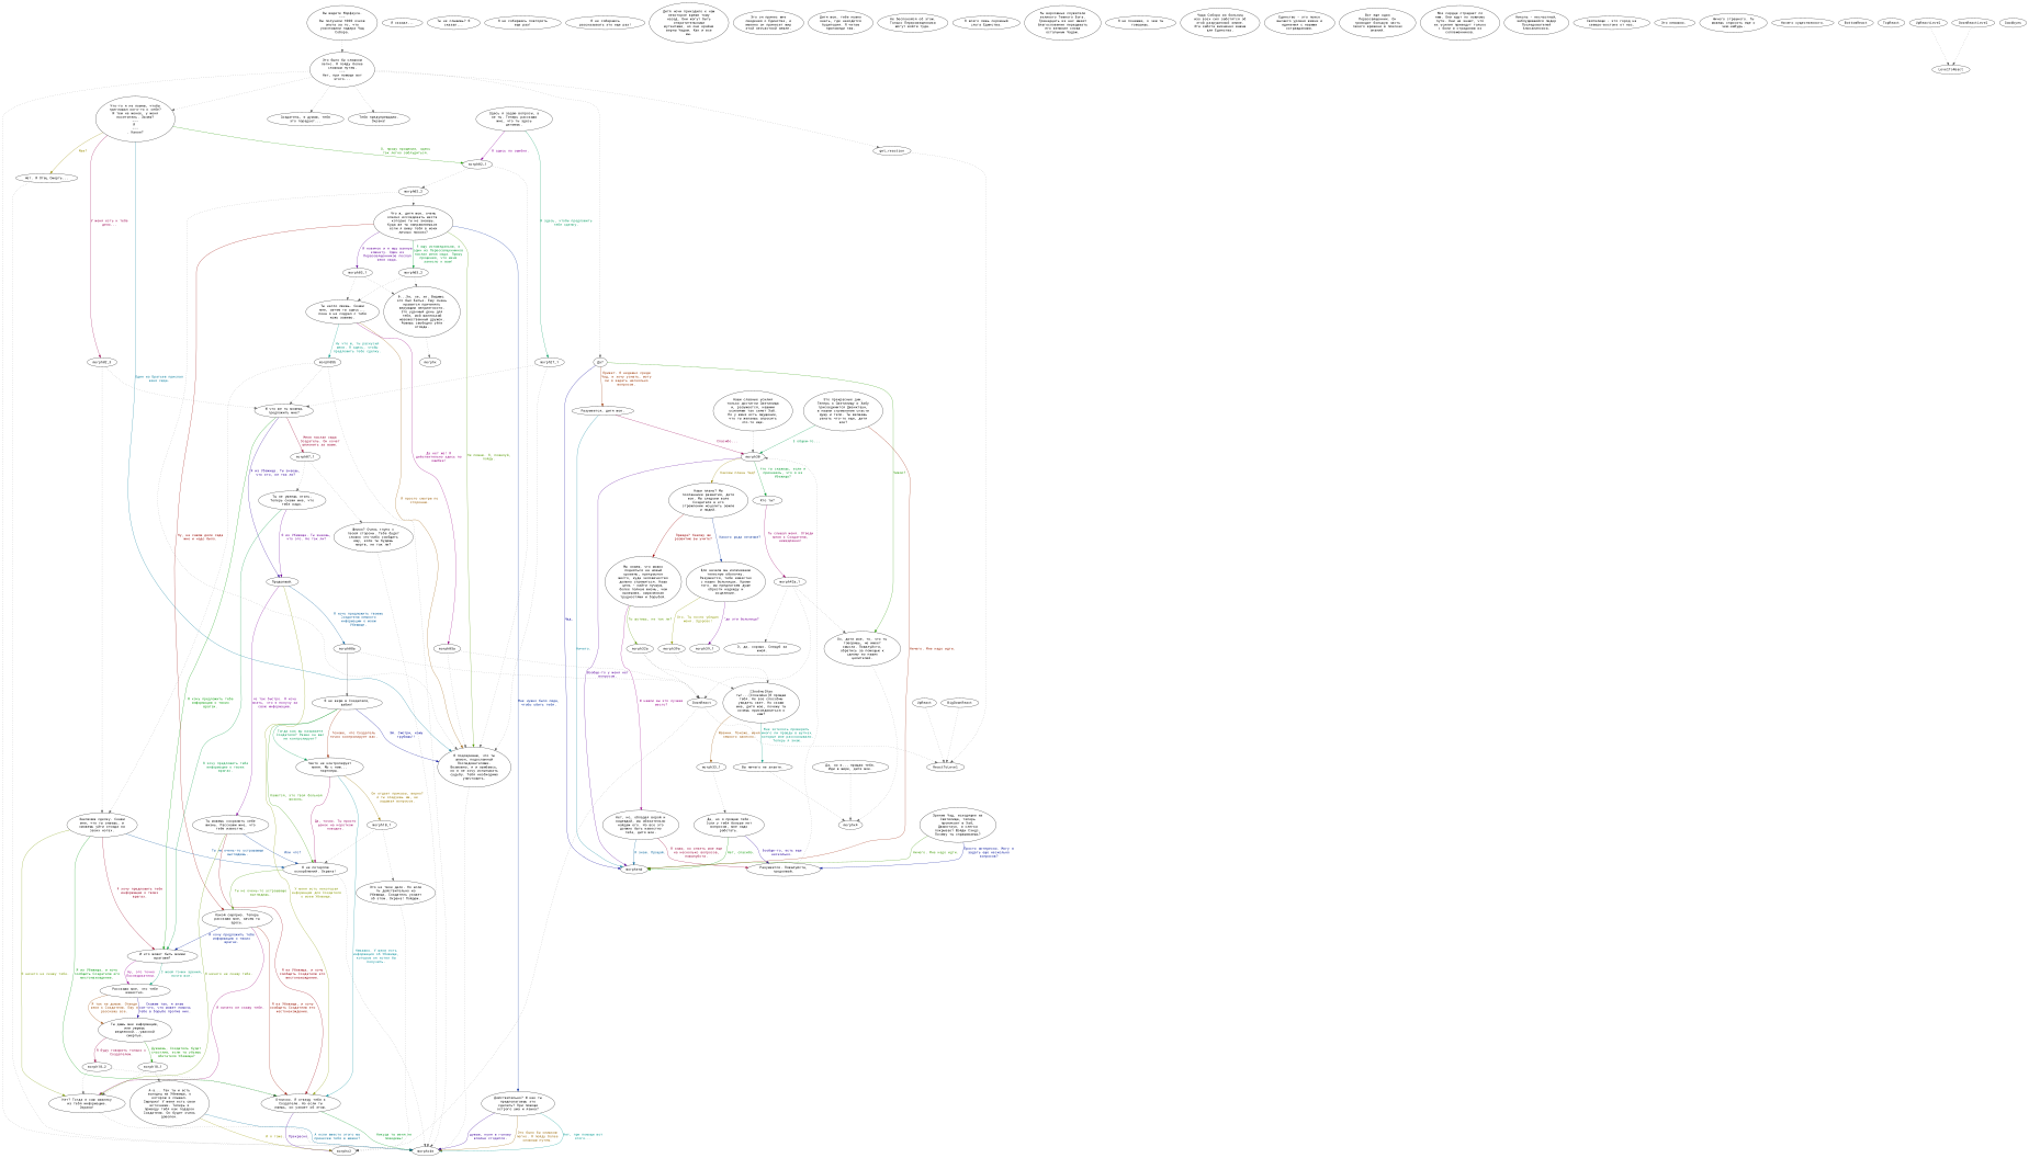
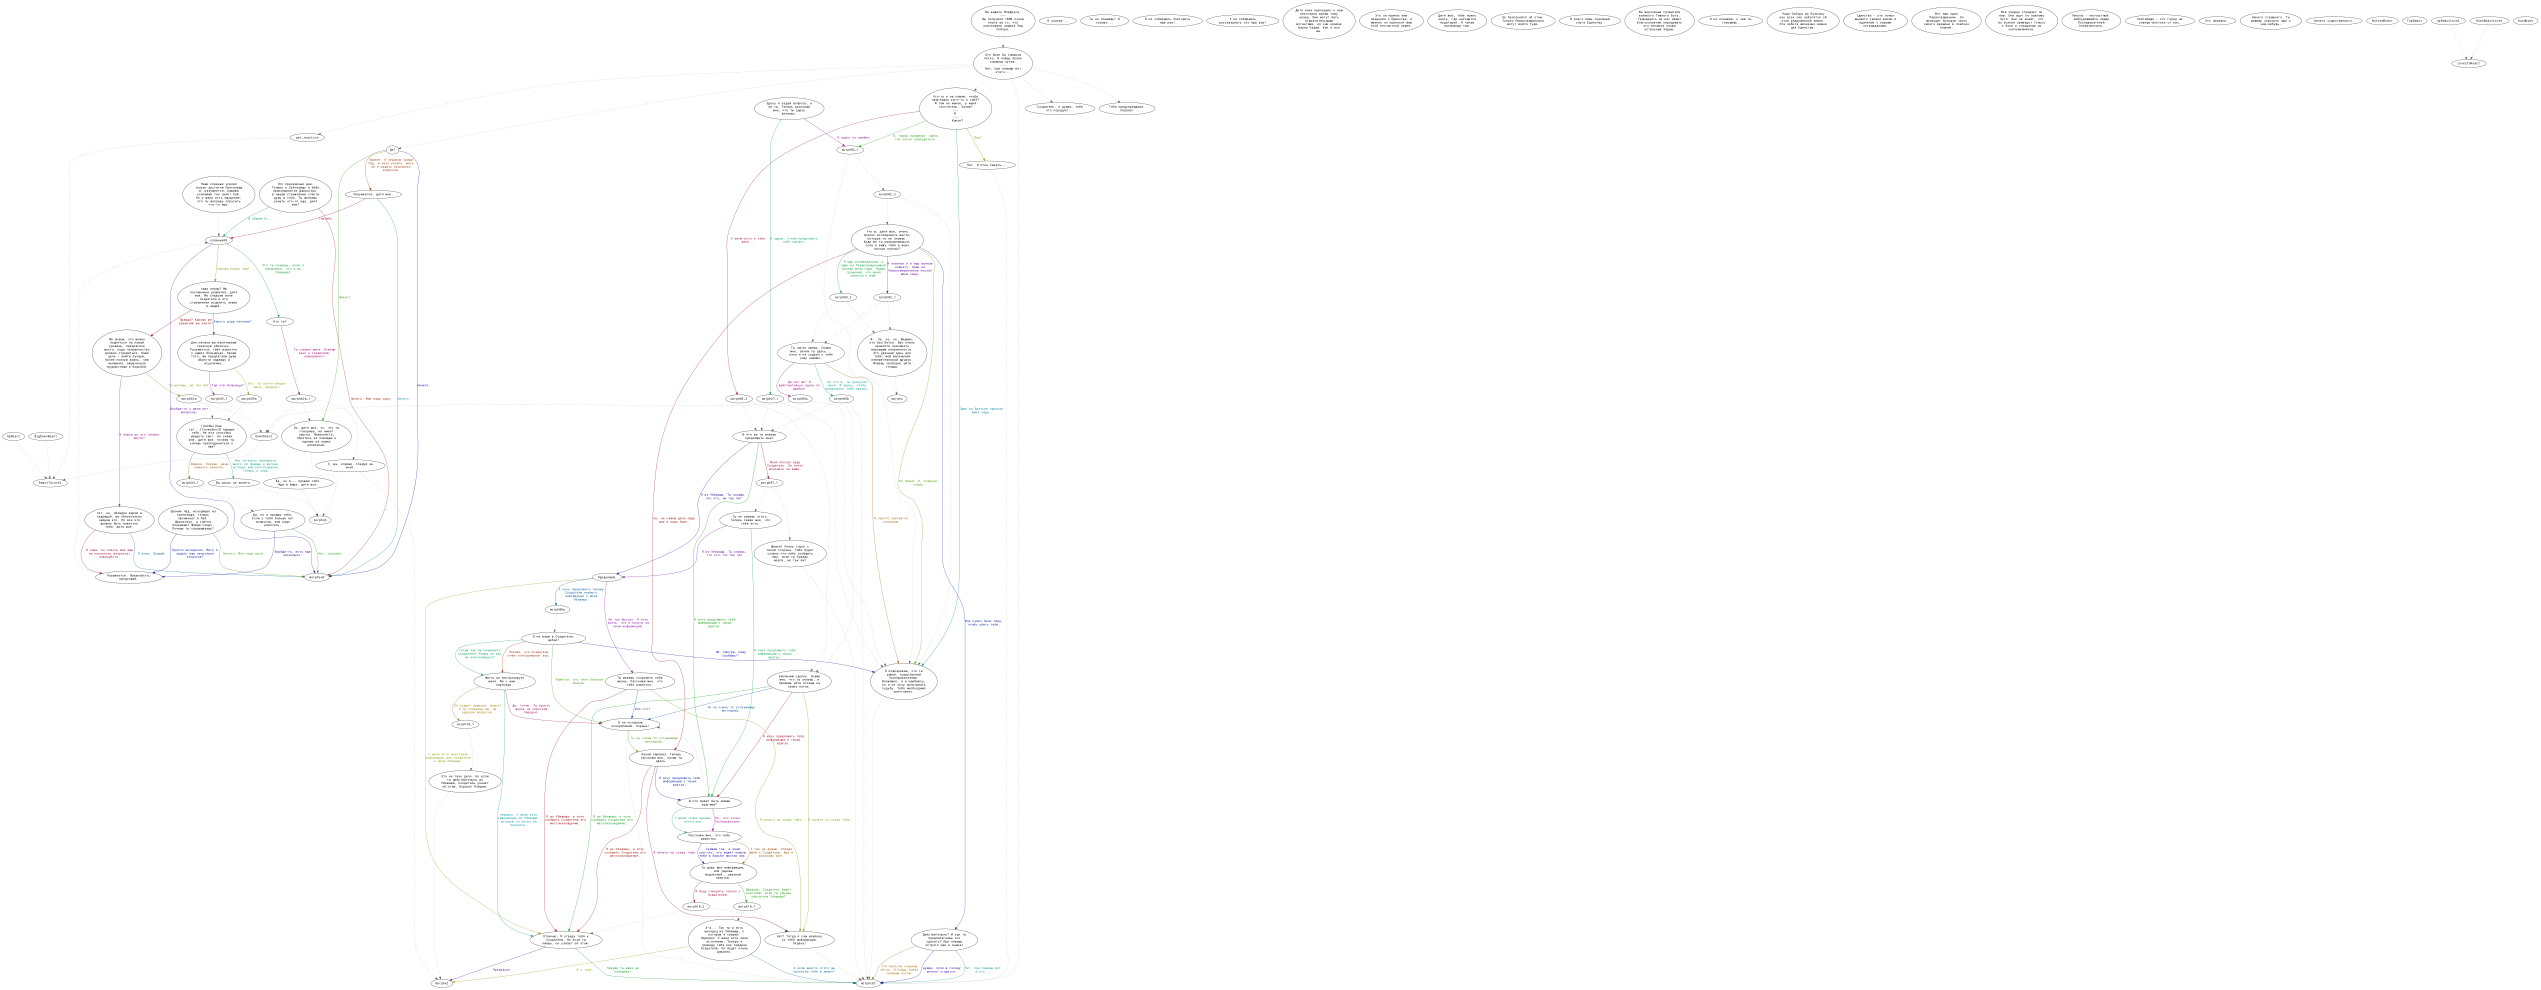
  digraph {
    fontname="Roboto Mono"
    node [color="#000000" fillcolor="#FFFFFF" fontname="Roboto Mono" style=filled]
    edge [color="#555555" fontname="Roboto Mono"]
    n1 [label="Вы видите Морфеуса.\n---\nВы получили 1000 очков\nопыта за то, что\nуничтожили лидера Чад\nСобора."]
    n2 [label="Это было бы слишком\nлегко. Я пойду более\nсложным путем.\n---\nНет, при помощи вот\nэтого..."]
    get_reaction
    morphcbt
    n5 [label="Создатель, я думаю, тебя\nэто порадует..."]
    n6 [label="Тебя предупреждали.\nОхрана!"]
    n7 [label="Да?"]
    n8 [label="Что-то я не помню, чтобы\nприглашал кого-то к себе?\nИ тем не менее, у меня\nпосетитель. Зачем?\n---\nЯ \n---\n. Какое?"]
    ReactToLevel
    morphend
    n11 [label="Разумеется, дитя мое."]
    n12 [label="Ох, дитя мое, то, что ты\nговоришь, не имеет\nсмысла. Пожалуйста,\nобратись за помощью к\nодному из наших\nцелителей."]
    morph02_1
    morph02_3
    n15 [label="Я подозреваю, что ты\nшпион, подосланный\nПоследователями.\nВозможно, я и ошибаюсь,\nно я не хочу испытывать\nсудьбу. Тебя необходимо\nуничтожить."]
    n16 [label="Нет. Я Отец Смерть..."]
-   morph30
+   morph30 [label="славные30"]
    morphx4
    morph02_2
    n20 [label="И что же ты можешь\nпредложить мне?"]
    n21 [label="Заключим сделку. Скажи\nмне, что ты знаешь, и\nсможешь уйти отсюда на\nсвоих ногах."]
    n22 [label="Что ж, дитя мое, очень\nопасно исследовать места,\nкоторые ты не знаешь.\nКуда же ты направляешься,\nесли я вижу тебя в моих\nличных покоях?"]
    n23 [label="Продолжай."]
    n24 [label="И кто может быть моими\nврагами?"]
    morph07_1
    n26 [label="Отлично. Я отведу тебя к\nСоздателю. Но если ты\nлжешь, он узнает об этом."]
    n27 [label="Я не потерплю\nоскорблений. Охрана!"]
    n28 [label="Нет? Тогда я сам извлеку\nиз тебя информацию.\nОхрана!"]
    morph03_1
    morph03_2
    n31 [label="Какой сюрприз. Теперь\nрасскажи мне, зачем ты\nздесь."]
    n32 [label="Действительно? И как ты\nпредполагаешь это\nсделать? При помощи\nострого ума и языка?"]
    n33 [label="Ф...Хе, хе, хе. Видимо,\nэто был Битье. Ему очень\nнравится причинять\nверующим неприятности.\nЭто удачный день для\nтебя, мой маленький\nневежественный дружок.\nМожешь свободно уйти\nотсюда."]
    n34 [label="Ты нагло лжешь. Скажи\nмне, зачем ты здесь...\nпока я не содрал с тебя\nкожу заживо."]
    morph08a
    n36 [label="Ты можешь сохранить себе\nжизнь. Расскажи мне, что\nтебе известно."]
    n37 [label="Расскажи мне, что тебе\nизвестно."]
    n38 [label="Шпион? Очень глупо с\nтвоей стороны. Тебе будет\nсложно что-либо сообщить\nему, если ты будешь\nмертв, не так ли?"]
-   n39 [label="Ты не умеешь лгать.\nТеперь скажи мне, что\nтебе надо."]
+   n39 [label="Ты не умеешь лгать.\nТеперь скажи мне, что\nтебе есть."]
    morphx2
    morphx
    morph05a
    morph05b
    DownReact
    n45 [label="Я не верю в Создателя,\nдебил!"]
    n46 [label="Ты дашь мне информацию,\nили умрешь\nмедленной...ужасной\nсмертью."]
    n47 [label="Никто не контролирует\nменя. Мы с ним...\nпартнеры."]
    morph10_1
    n49 [label="Это не твое дело. Но если\nты действительно из\nУбежища, Создатель узнает\nоб этом. Охрана! Пойдем."]
    morph18_1
    morph18_2
    n52 [label="А-а... Так ты и есть\nвыходец из Убежища, о\nкотором я слышал.\nСюрприз! У меня есть свои\nисточники. Теперь я\nприведу тебя как подарок\nСоздателю. Он будет очень\nдоволен."]
    n53 [label="Здесь я задаю вопросы, а\nне ты. Теперь расскажи\nмне, что ты здесь\nделаешь."]
    morph27_1
    n55 [label="Наши планы? Мы\nпосланники развития, дитя\nмое. Мы следуем воле\nСоздателя в его\nстремлении исцелить землю\nи людей."]
    n56 [label=" Кто ты? "]
    n57 [label="Мы знаем, что можно\nподняться на новый\nуровень, прекрасное\nместо, куда человечество\nдолжно стремиться. Наша\nцель - найти лучшую,\nболее полную жизнь, чем\nнынешняя, омраченная\nтрудностями и борьбой."]
    n58 [label="Для начала мы излечиваем\nтелесную оболочку.\nРазумеется, тебе известно\nо наших больницах. Кроме\nтого, мы предлагаем душе\nобрести надежду и\nисцеление."]
    morph42a_1
    morph32a
    n61 [label="Нет, но, обладая верой и\nнадеждой, мы обязательно\nнайдем его. Но все это\nдолжно быть известно\nтебе, дитя мое."]
    morph39a
    morph39_1
    n64 [label="Э, да, хорошо. Следуй за\nмной."]
    n65 [label="[Злобно]Как\nты!...[Спокойно]Я прощаю\nтебя. Не все способны\nувидеть свет. Но скажи\nмне, дитя мое, почему ты\nхочешь присоединиться к\nнам?"]
    n66 [label="Разумеется. Пожалуйста,\nпродолжай."]
-   n67 [label="Вы ничего не знаете."]
+   n67 [label="Вы своих не знаете."]
    morph33_1
    n69 [label="Да, но я прощаю тебя.\nЕсли у тебя больше нет\nвопросов, мне надо\nработать."]
    n70 [label="Да, но я... прощаю тебя.\nИди в мире, дитя мое."]
    n71 [label="Наши славные усилия\nтолько достигли Святилища\nи, разумеется, нашими\nусилиями так сияет Хаб.\nНо у меня есть ощущение,\nчто ты желаешь спросить\nчто-то еще."]
    n72 [label="Это прекрасные дни.\nТеперь к Святилищу и Хабу\nприсоединится Джанктаун,\nв нашем стремлении спасти\nдушу и тело. Ты желаешь\nузнать что-то еще, дитя\nмое?"]
    n73 [label="Зрение Чад, исходящее из\nСвятилища, теперь\nпроникает в Хаб,\nДжанктаун, и слегка\nпокрывает Шэйди Сэндс.\nПочему ты спрашиваешь?"]
    n74 [label=" Я сказал... "]
    n75 [label="Ты не слышишь? Я\nсказал..."]
    n76 [label="Я не собираюсь повторять\nеще раз!"]
    n77 [label="Я не собираюсь\nрассказывать это еще раз!"]
    n78 [label="Дитя ночи приходило к нам\nнекоторое время тому\nназад. Они могут быть\nотвратительными\nмутантами, но они крайне\nверны Чадам. Как и все\nмы."]
    n79 [label="Это он принес мне\nсведения о Единстве, и\nименно он принесет мир\nэтой несчастной земле."]
    n80 [label="Дитя мое, тебе нужно\nзнать, где находится\nАудитория. Я читаю\nпроповеди там."]
    n81 [label="Не беспокойся об этом.\nТолько Первосвященники\nмогут войти туда."]
    n82 [label="Я всего лишь скромный\nслуга Единства."]
    n83 [label="Мы верховные служители\nвеликого Темного Бога.\nТринадцать из нас имеют\nблагословение передавать\nего великие слова\nостальным Чадам."]
    n84 [label="Я не понимаю, о чем ты\nговоришь."]
    n85 [label="Чада Собора из больниц\nизо всех сил заботятся об\nэтой разрушенной земле.\nЭта забота жизненно важна\nдля Единства."]
    n86 [label="Единство - это поиск\nвысшего уровня жизни и\nединения с нашими\nсогражданами."]
    n87 [label="Вот еще один\nПервосвященник. Он\nпроводит большую часть\nсвоего времени в поисках\nзнаний."]
    n88 [label="Мое сердце страдает по\nним. Они идут по ложному\nпути. Они не знают, что\nих усилия приведут только\nк боли и страданию их\nсоплеменников."]
    n89 [label="Николь - несчастный,\nзаблудившийся лидер\nПоследователей\nАпокалипсиса."]
    n90 [label="Святилище - это город на\nсеверо-востоке от нас."]
    n91 [label="Это неважно. "]
    n92 [label="Ничего страшного. Ты\nможешь спросить еще о\nчем-нибудь."]
    n93 [label="Ничего существенного."]
    UpReact
    BottomReact
    TopReact
    BigDownReact
    UpReactLevel
    LevelToReact
    DownReactLevel
    Goodbyes
    n1 -> n2 [style=dotted]
    n2 -> get_reaction [style=dotted]
    n2 -> morphcbt [style=dotted]
    n2 -> n5 [style=dotted]
    n2 -> n6 [style=dotted]
    n2 -> n7 [style=dotted]
    n2 -> n8 [style=dotted]
    get_reaction -> ReactToLevel [style=dotted]
-   n7 -> morphend [color="#050099" fontcolor="#050099" label="Чад."]
+   n7 -> morphend [color="#050099" fontcolor="#050099" label="Ничего."]
    n7 -> n11 [color="#993200" fontcolor="#993200" label="Привет. Я недавно среди\nЧад, и хочу узнать, могу\nли я задать несколько\nвопросов."]
    n7 -> n12 [color="#289900" fontcolor="#289900" label="Чивоо?"]
    n8 -> morph02_1 [color="#209900" fontcolor="#209900" label="О, прошу прощения, здесь\nтак легко заблудиться."]
    n8 -> morph02_3 [color="#99004D" fontcolor="#99004D" label="У меня есть к тебе\nдело..."]
    n8 -> n15 [color="#007999" fontcolor="#007999" label="Один из Братьев прислал\nменя сюда."]
    n8 -> n16 [color="#998C00" fontcolor="#998C00" label="Мам?"]
    n11 -> morphend [color="#008199" fontcolor="#008199" label="Ничего."]
    n11 -> morph30 [color="#990054" fontcolor="#990054" label="Спасибо..."]
    n12 -> morphx4 [style=dotted]
    morph02_1 -> n15 [style=dotted]
    morph02_1 -> morph02_2 [style=dotted]
    morph02_3 -> n20 [style=dotted]
    morph02_3 -> n21 [style=dotted]
    n15 -> morphcbt [style=dotted]
    n16 -> morphcbt [style=dotted]
    morph30 -> morphend [color="#580099" fontcolor="#580099" label="Вообще-то у меня нет\nвопросов."]
    morph30 -> n55 [color="#998400" fontcolor="#998400" label="Каковы планы Чад?"]
    morph30 -> n56 [color="#00992B" fontcolor="#00992B" label="Что ты скажешь, если я\nпризнаюсь, что я из\nУбежища?"]
    morph02_2 -> n15 [style=dotted]
    morph02_2 -> n22 [style=dotted]
    n20 -> n23 [color="#2C0099" fontcolor="#2C0099" label="Я из Убежища. Ты знаешь,\nчто это, не так ли?"]
    n20 -> n24 [color="#019900" fontcolor="#019900" label="Я хочу предложить тебе\nинформацию о твоих\nврагах."]
    n20 -> morph07_1 [color="#99002D" fontcolor="#99002D" label="Меня послал сюда\nСоздатель. Он хочет\nшпионить за вами."]
    n21 -> n24 [color="#990021" fontcolor="#990021" label="Я хочу предложить тебе\nинформацию о твоих\nврагах."]
    n21 -> n26 [color="#00990B" fontcolor="#00990B" label="Я из Убежища, и хочу\nсообщить Создателю его\nместонахождение."]
    n21 -> n27 [color="#004E99" fontcolor="#004E99" label="Ты не очень-то устрашающе\nвыглядишь."]
    n21 -> n28 [color="#7A9900" fontcolor="#7A9900" label="Я ничего не скажу тебе."]
    n22 -> n15 [color="#539900" fontcolor="#539900" label="Не помню. Я, пожалуй,\nпойду."]
    n22 -> morph03_1 [color="#5F0099" fontcolor="#5F0099" label="Я новичок и я ищу ванную\nкомнату. Один из\nПервосвященников послал\nменя сюда."]
    n22 -> morph03_2 [color="#009933" fontcolor="#009933" label="Я ищу исповедальню, и\nодин из Первосвященников\nпослал меня сюда. Прошу\nпрощения, что меня\nзанесло к вам!"]
    n22 -> n31 [color="#990600" fontcolor="#990600" label="Ну, на самом деле сюда\nмне и надо было."]
    n22 -> n32 [color="#002799" fontcolor="#002799" label="Мне нужно было сюда,\nчтобы убить тебя."]
    n23 -> n26 [color="#879900" fontcolor="#879900" label="У меня есть некоторая\nинформация для Создателя\nо моем Убежище."]
    n23 -> morph08a [color="#005A99" fontcolor="#005A99" label="Я хочу предложить твоему\nСоздателю немного\nинформации о моем\nУбежище."]
    n23 -> n36 [color="#7F0099" fontcolor="#7F0099" label="Не так быстро. Я хочу\nзнать, что я получу за\nсвою информацию."]
    n24 -> n37 [color="#990094" fontcolor="#990094" label="Ну, это точно\nПоследователи."]
    n24 -> n37 [color="#009972" fontcolor="#009972" label="С моей точки зрения,\nпочти все."]
    morph07_1 -> n38 [style=dotted]
    morph07_1 -> n39 [style=dotted]
    n26 -> morphcbt [color="#00991F" fontcolor="#00991F" label="Никуда ты меня не\nповедешь!"]
    n26 -> morphx2 [color="#4C0099" fontcolor="#4C0099" label="Прекрасно."]
    n27 -> morphcbt [style=dotted]
    n27 -> n31 [color="#479900" fontcolor="#479900" label="Ты не очень-то устрашающе\nвыглядишь."]
    n28 -> morphcbt [style=dotted]
    morph03_1 -> n33 [style=dotted]
    morph03_1 -> n34 [style=dotted]
    morph03_2 -> n33 [style=dotted]
    morph03_2 -> n34 [style=dotted]
    n31 -> n24 [color="#001B99" fontcolor="#001B99" label="Я хочу предложить тебе\nинформацию о твоих\nврагах."]
    n31 -> n26 [color="#991200" fontcolor="#991200" label="Я из Убежища, и хочу\nсообщить Создателю его\nместонахождение."]
    n31 -> n28 [color="#990074" fontcolor="#990074" label="Я ничего не скажу тебе."]
    n32 -> morphcbt [color="#009991" fontcolor="#009991" label="Нет, при помощи вот\nэтого..."]
    n32 -> morphcbt [color="#996500" fontcolor="#996500" label="Это было бы слишком\nлегко. Я пойду более\nсложным путем."]
    n32 -> morphcbt [color="#380099" fontcolor="#380099" label="думаю, пуля в голову\nвполне сгодится."]
    n33 -> morphx [style=dotted]
    n34 -> n15 [color="#995900" fontcolor="#995900" label="Я просто смотрю по\nсторонам."]
    n34 -> morph05a [color="#990080" fontcolor="#990080" label="Да нет же! Я\nдействительно здесь по\nошибке!"]
    n34 -> morph05b [color="#009985" fontcolor="#009985" label="Ну что ж, ты раскусил\nменя. Я здесь, чтобы\nпредложить тебе сделку."]
-   morph08a -> DownReact [style=dotted]
-   morph08a -> n45 [style=solid]
+   morph08a -> n45 [style=dotted]
    n36 -> n26 [color="#99000E" fontcolor="#99000E" label="Я из Убежища, и хочу\nсообщить Создателю его\nместонахождение."]
    n36 -> n27 [color="#003A99" fontcolor="#003A99" label="Или что?"]
    n36 -> n28 [color="#679900" fontcolor="#679900" label="Я ничего не скажу тебе."]
    n37 -> n46 [color="#994500" fontcolor="#994500" label="Я так не думаю. Отведи\nменя к Создателю. Ему я\nрасскажу все."]
    n37 -> n46 [color="#190099" fontcolor="#190099" label="Скажем так, я знаю\nкое-что, что может помочь\nтебе в борьбе против них."]
    n38 -> morphcbt [style=dotted]
    n39 -> n23 [color="#6B0099" fontcolor="#6B0099" label="Я из Убежища. Ты знаешь,\nчто это. Не так ли?"]
    n39 -> n24 [color="#00993F" fontcolor="#00993F" label="Я хочу предложить тебе\nинформацию о твоих\nврагах."]
    morph05a -> n15 [style=dotted]
    morph05a -> DownReact [style=dotted]
    morph05b -> morphcbt [style=dotted]
    morph05b -> n20 [style=dotted]
    morph05b -> n21 [style=dotted]
    DownReact -> ReactToLevel [style=dotted]
    n45 -> n15 [color="#000799" fontcolor="#000799" label="Эй. Смотри, кому\nгрубишь!!"]
    n45 -> n27 [color="#349900" fontcolor="#349900" label="Кажется, это твоя больная\nмозоль."]
    n45 -> n47 [color="#009952" fontcolor="#009952" label="Тогда как вы называете\nСоздателя? Разве он вас\nне контролирует?"]
    n45 -> n47 [color="#992600" fontcolor="#992600" label="Похоже, что Создатель\nточно контролирует вас."]
    n46 -> morph18_1 [color="#149900" fontcolor="#149900" label="Думаешь, Создатель будет\nсчастлив, если ты убьешь\nобитателя Убежища?"]
    n46 -> morph18_2 [color="#990041" fontcolor="#990041" label="Я буду говорить только с\nСоздателем."]
    n47 -> n26 [color="#008D99" fontcolor="#008D99" label="Неважно. У меня есть\nинформация об Убежище,\nкоторую он хотел бы\nполучить."]
    n47 -> n27 [color="#990060" fontcolor="#990060" label="Да, точно. Ты просто\nщенок на коротком\nповодке."]
    n47 -> morph10_1 [color="#997800" fontcolor="#997800" label="Он отдает приказы, верно?\nА ты следуешь им, не\nзадавая вопросов."]
-   morph10_1 -> n27 [style=dotted]
+   n24 -> n27 [style=dotted]
    morph10_1 -> n49 [style=dotted]
    n49 -> morphx2 [style=dotted]
    morph18_1 -> n28 [style=dotted]
    morph18_1 -> n52 [style=dotted]
    morph18_2 -> n26 [style=dotted]
    morph18_2 -> n28 [style=dotted]
    n52 -> morphcbt [color="#006D99" fontcolor="#006D99" label="А если вместо этого мы\nпринесем тебя в мешке?"]
    n52 -> morphx2 [color="#999800" fontcolor="#999800" label="И я тоже."]
    n53 -> morph02_1 [color="#8B0099" fontcolor="#8B0099" label="Я здесь по ошибке."]
    n53 -> morph27_1 [color="#00995E" fontcolor="#00995E" label="Я здесь, чтобы предложить\nтебе сделку."]
    morph27_1 -> n15 [style=dotted]
    morph27_1 -> n20 [style=dotted]
    n55 -> n57 [color="#990002" fontcolor="#990002" label="Правда? Какому же\nразвитию вы учите?"]
    n55 -> n58 [color="#002E99" fontcolor="#002E99" label="Какого рода лечение?"]
    n56 -> morph42a_1 [color="#990068" fontcolor="#990068" label="Ты слышал меня. Отведи\nменя к Создателю,\nнемедленно!"]
    n57 -> morph32a [color="#5B9900" fontcolor="#5B9900" label="Ты шутишь, не так ли?"]
    n57 -> n61 [color="#990087" fontcolor="#990087" label="И нашли вы это лучшее\nместо?"]
    n58 -> morph39a [color="#8E9900" fontcolor="#8E9900" label="Ого. Ты почти убедил\nменя. Здорово!"]
    n58 -> morph39_1 [color="#770099" fontcolor="#770099" label="Где эти больницы?"]
    morph42a_1 -> n12 [style=dotted]
    morph42a_1 -> DownReact [style=dotted]
    morph42a_1 -> n64 [style=dotted]
    morph32a -> DownReact [style=dotted]
    morph32a -> n65 [style=dotted]
    n61 -> morphend [color="#006199" fontcolor="#006199" label="Я знаю. Прощай."]
    n61 -> n66 [color="#990035" fontcolor="#990035" label="Я знаю, но ответь мне еще\nна несколько вопросов,\nпожалуйста."]
    morph39a -> n65 [style=dotted]
-   DownReact -> morphx2 [style=dotted]
+   n64 -> morphx2 [style=dotted]
    n65 -> n67 [color="#00997E" fontcolor="#00997E" label="Мне хотелось проверить,\nмного ли правды в шутках,\nкоторые мне рассказывали.\nТеперь я знаю."]
    n65 -> morph33_1 [color="#995100" fontcolor="#995100" label="Извини. Похоже, меня\nнемного занесло."]
    n66 -> morph30 [style=dotted]
    n67 -> morphx4 [style=dotted]
    morph33_1 -> n69 [style=dotted]
    n69 -> morphend [color="#089900" fontcolor="#089900" label="Нет, спасибо."]
    n69 -> n66 [color="#250099" fontcolor="#250099" label="Вообще-то, есть еще\nнесколько."]
    n70 -> morphx4 [style=dotted]
    n71 -> morph30 [style=dotted]
    n72 -> morphend [color="#991E00" fontcolor="#991E00" label="Ничего. Мне надо идти."]
    n72 -> morph30 [color="#00994B" fontcolor="#00994B" label="В общем-то..."]
    n73 -> morphend [color="#3B9900" fontcolor="#3B9900" label="Ничего. Мне надо идти."]
    n73 -> n66 [color="#000F99" fontcolor="#000F99" label="Просто интересно. Могу я\nзадать еще несколько\nвопросов?"]
    UpReact -> ReactToLevel [style=dotted]
    BigDownReact -> ReactToLevel [style=dotted]
    UpReactLevel -> LevelToReact [style=dotted]
    DownReactLevel -> LevelToReact [style=dotted]
  }
